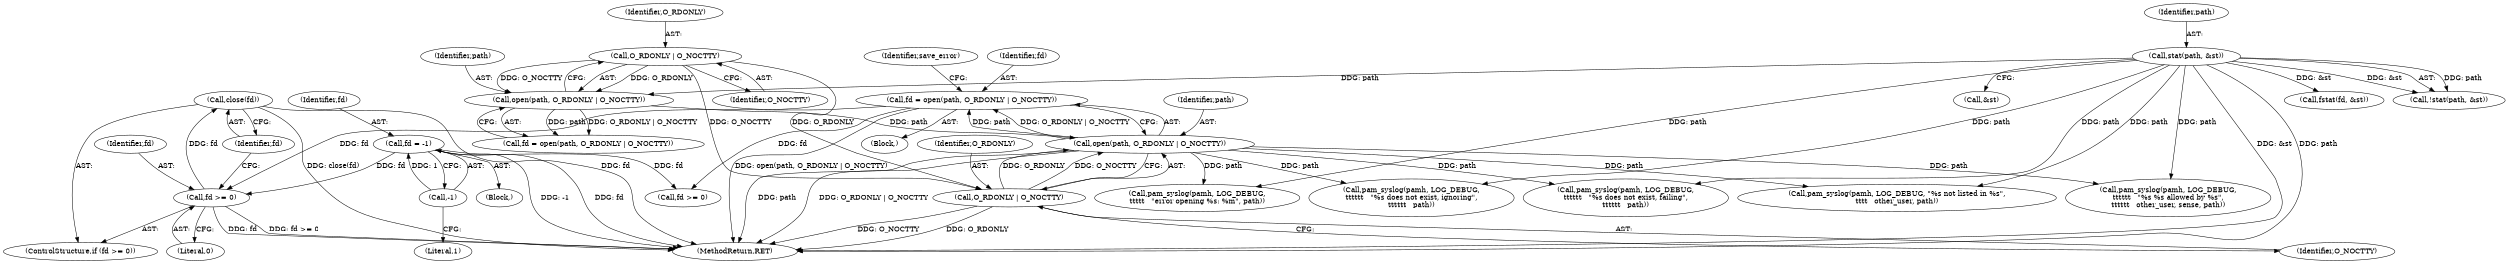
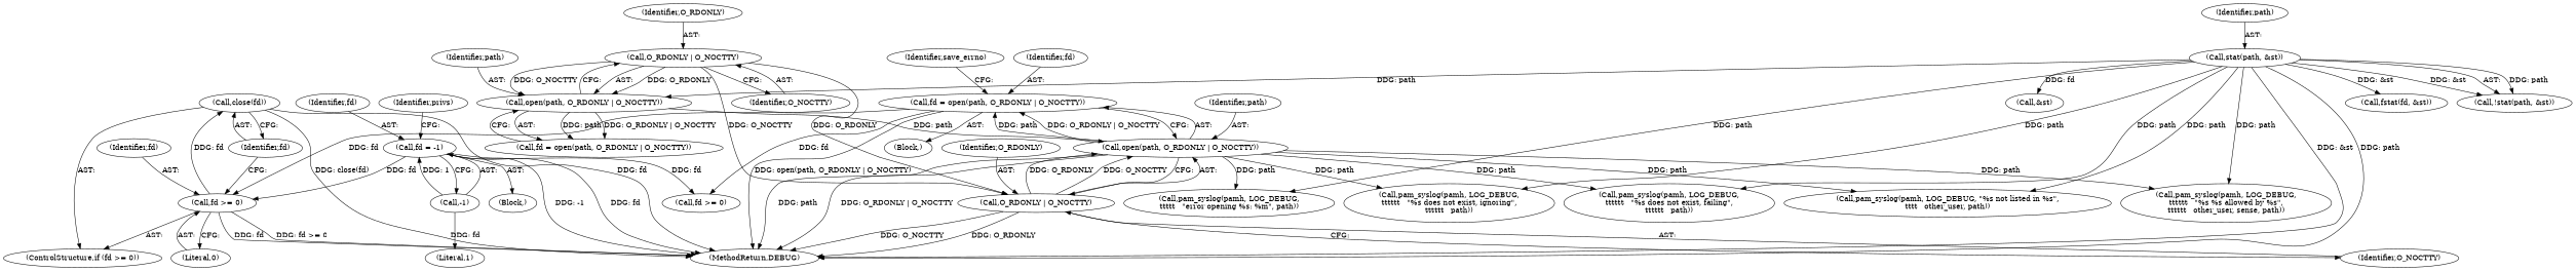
  digraph {
    n1 [label="(Call,close(fd))"]
    n2 [label="(ControlStructure,if (fd >= 0))"]
    n3 [label="(Identifier,fd)"]
-   n4 [label="(MethodReturn,RET)"]
+   n4 [label="(MethodReturn,DEBUG)"]
    n5 [label="(Call,fd >= 0)"]
    n6 [label="(Literal,0)"]
    n7 [label="(Call,fd = open(path, O_RDONLY | O_NOCTTY))"]
    n8 [label="(Call,open(path, O_RDONLY | O_NOCTTY))"]
    n9 [label="(Call,fd >= 0)"]
    n10 [label="(Block,)"]
    n11 [label="(Call,O_RDONLY | O_NOCTTY)"]
    n12 [label="(Call,pam_syslog(pamh, LOG_DEBUG,\n\t\t\t\t\t\t   \"%s does not exist, failing\",\n\t\t\t\t\t\t   path))"]
    n13 [label="(Call,pam_syslog(pamh, LOG_DEBUG,\n\t\t\t\t\t\t   \"%s %s allowed by %s\",\n\t\t\t\t\t\t   other_user, sense, path))"]
    n14 [label="(Call,pam_syslog(pamh, LOG_DEBUG,\n\t\t\t\t\t   \"error opening %s: %m\", path))"]
    n15 [label="(Call,pam_syslog(pamh, LOG_DEBUG,\n\t\t\t\t\t\t   \"%s does not exist, ignoring\",\n\t\t\t\t\t\t   path))"]
    n16 [label="(Call,pam_syslog(pamh, LOG_DEBUG, \"%s not listed in %s\",\n\t\t\t\t   other_user, path))"]
    n17 [label="(Identifier,O_NOCTTY)"]
    n18 [label="(Call,open(path, O_RDONLY | O_NOCTTY))"]
    n19 [label="(Call,O_RDONLY | O_NOCTTY)"]
    n20 [label="(Call,fd = open(path, O_RDONLY | O_NOCTTY))"]
    n21 [label="(Identifier,O_NOCTTY)"]
    n22 [label="(Call,stat(path, &st))"]
    n23 [label="(Call,fstat(fd, &st))"]
    n24 [label="(Call,!stat(path, &st))"]
    n25 [label="(Call,&st)"]
    n26 [label="(Call,fd = -1)"]
    n27 [label="(Call,-1)"]
    n28 [label="(Block,)"]
    n29 [label="(Literal,1)"]
+   n30 [label="(Identifier,privs)"]
    n31 [label="(Identifier,O_RDONLY)"]
    n32 [label="(Identifier,path)"]
    n33 [label="(Identifier,path)"]
    n34 [label="(Identifier,O_RDONLY)"]
-   n35 [label="(Identifier,save_error)"]
+   n35 [label="(Identifier,save_errno)"]
    n36 [label="(Identifier,fd)"]
    n37 [label="(Identifier,path)"]
    n38 [label="(Identifier,fd)"]
    n39 [label="(Identifier,fd)"]
    n1 -> n2 [label="AST: "]
    n1 -> n3 [label="CFG: "]
    n1 -> n4 [label="DDG: close(fd)"]
    n1 -> n4 [label="DDG: fd"]
    n3 -> n1 [label="AST: "]
    n3 -> n5 [label="CFG: "]
    n5 -> n1 [label="DDG: fd"]
    n5 -> n2 [label="AST: "]
    n5 -> n4 [label="DDG: fd"]
    n5 -> n4 [label="DDG: fd >= 0"]
    n5 -> n6 [label="CFG: "]
    n6 -> n5 [label="AST: "]
    n7 -> n4 [label="DDG: open(path, O_RDONLY | O_NOCTTY)"]
    n7 -> n5 [label="DDG: fd"]
    n7 -> n8 [label="CFG: "]
    n7 -> n9 [label="DDG: fd"]
    n7 -> n10 [label="AST: "]
    n8 -> n4 [label="DDG: O_RDONLY | O_NOCTTY"]
    n8 -> n4 [label="DDG: path"]
    n8 -> n7 [label="AST: "]
    n8 -> n7 [label="DDG: path"]
    n8 -> n7 [label="DDG: O_RDONLY | O_NOCTTY"]
    n8 -> n11 [label="CFG: "]
    n8 -> n12 [label="DDG: path"]
    n8 -> n13 [label="DDG: path"]
    n8 -> n14 [label="DDG: path"]
    n8 -> n15 [label="DDG: path"]
    n8 -> n16 [label="DDG: path"]
    n11 -> n4 [label="DDG: O_RDONLY"]
    n11 -> n4 [label="DDG: O_NOCTTY"]
    n11 -> n8 [label="AST: "]
    n11 -> n8 [label="DDG: O_RDONLY"]
    n11 -> n8 [label="DDG: O_NOCTTY"]
    n11 -> n17 [label="CFG: "]
    n17 -> n11 [label="AST: "]
    n18 -> n8 [label="DDG: path"]
    n18 -> n19 [label="CFG: "]
    n18 -> n20 [label="AST: "]
    n18 -> n20 [label="DDG: path"]
    n18 -> n20 [label="DDG: O_RDONLY | O_NOCTTY"]
    n19 -> n11 [label="DDG: O_RDONLY"]
    n19 -> n11 [label="DDG: O_NOCTTY"]
    n19 -> n18 [label="AST: "]
    n19 -> n18 [label="DDG: O_RDONLY"]
    n19 -> n18 [label="DDG: O_NOCTTY"]
    n19 -> n21 [label="CFG: "]
    n20 -> n18 [label="CFG: "]
    n21 -> n19 [label="AST: "]
    n22 -> n4 [label="DDG: &st"]
    n22 -> n4 [label="DDG: path"]
    n22 -> n12 [label="DDG: path"]
    n22 -> n13 [label="DDG: path"]
    n22 -> n14 [label="DDG: path"]
    n22 -> n15 [label="DDG: path"]
    n22 -> n16 [label="DDG: path"]
    n22 -> n18 [label="DDG: path"]
    n22 -> n23 [label="DDG: &st"]
    n22 -> n24 [label="AST: "]
    n22 -> n24 [label="DDG: path"]
    n22 -> n24 [label="DDG: &st"]
-   n22 -> n25 [label="CFG: "]
+   n22 -> n25 [label="DDG: fd"]
    n26 -> n4 [label="DDG: fd"]
    n26 -> n4 [label="DDG: -1"]
    n26 -> n5 [label="DDG: fd"]
    n26 -> n9 [label="DDG: fd"]
    n26 -> n27 [label="CFG: "]
    n26 -> n28 [label="AST: "]
    n27 -> n26 [label="AST: "]
    n27 -> n26 [label="DDG: 1"]
-   n27 -> n29 [label="CFG: "]
+   n27 -> n29 [label="DDG: fd"]
+   n30 -> n26 [label="CFG: "]
    n31 -> n19 [label="AST: "]
    n32 -> n22 [label="AST: "]
    n33 -> n8 [label="AST: "]
    n34 -> n11 [label="AST: "]
    n35 -> n7 [label="CFG: "]
    n36 -> n5 [label="AST: "]
    n37 -> n18 [label="AST: "]
    n38 -> n26 [label="AST: "]
    n39 -> n7 [label="AST: "]
  }
